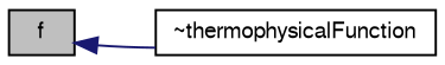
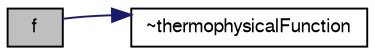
  digraph {
    rankdir=LR
    node [color=black fontname=FreeSans fontsize=10 shape=record]
    n1 [fillcolor=grey75 fontcolor=black height=0.2 label=f style=filled width=0.4]
    n2 [height=0.2 label="~thermophysicalFunction" width=0.4]
-   n1 -> n2 [color=midnightblue dir=back fontname=FreeSans fontsize=10 labelfontname=FreeSans labelfontsize=10 style=solid]
+   n2 -> n1 [color=midnightblue dir=back fontname=FreeSans fontsize=10 labelfontname=FreeSans labelfontsize=10 style=solid]
  }
